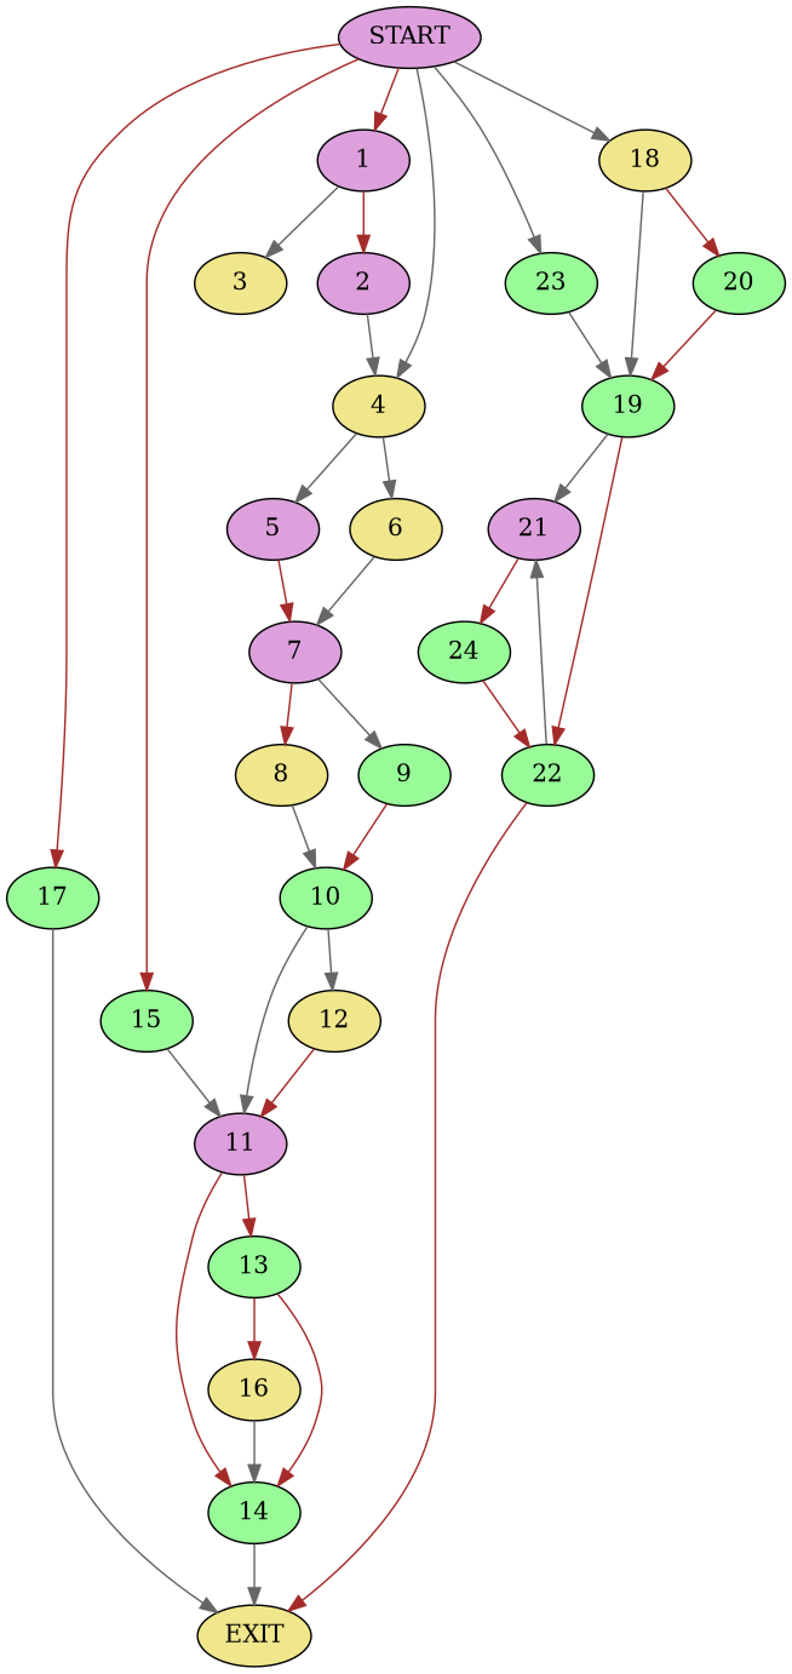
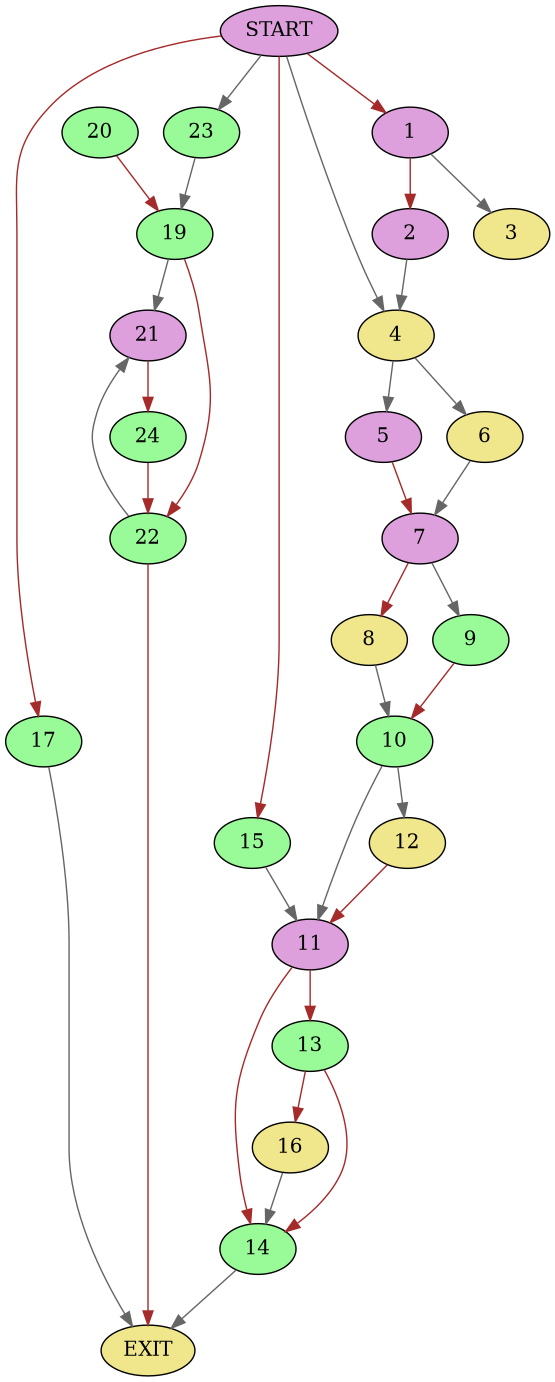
  digraph {
    node [fillcolor=palegreen style=filled]
    edge [color=gray40]
    n1 [fillcolor=plum label=START]
    1 [fillcolor=plum]
    15
    17
-   18 [fillcolor=khaki]
    23
    4 [fillcolor=khaki]
    2 [fillcolor=plum]
    3 [fillcolor=khaki]
    11 [fillcolor=plum]
    n11 [fillcolor=khaki label=EXIT]
    19
    20
    5 [fillcolor=plum]
    6 [fillcolor=khaki]
    7 [fillcolor=plum]
    8 [fillcolor=khaki]
    9
    10
    12 [fillcolor=khaki]
    13
    14
    16 [fillcolor=khaki]
    21 [fillcolor=plum]
    22
    24
    n1 -> 1 [color=brown]
    n1 -> 15 [color=brown]
    n1 -> 17 [color=brown]
-   n1 -> 18
    n1 -> 23
    n1 -> 4
    1 -> 2 [color=brown]
    1 -> 3
    15 -> 11
    17 -> n11
-   18 -> 19
-   18 -> 20 [color=brown]
    23 -> 19
    4 -> 5
    4 -> 6
    2 -> 4
    11 -> 13 [color=brown]
    11 -> 14 [color=brown]
    19 -> 21
    19 -> 22 [color=brown]
    20 -> 19 [color=brown]
    5 -> 7 [color=brown]
    6 -> 7
    7 -> 8 [color=brown]
    7 -> 9
    8 -> 10
    9 -> 10 [color=brown]
    10 -> 11
    10 -> 12
    12 -> 11 [color=brown]
    13 -> 14 [color=brown]
    13 -> 16 [color=brown]
    14 -> n11
    16 -> 14
    21 -> 24 [color=brown]
    22 -> n11 [color=brown]
    22 -> 21
    24 -> 22 [color=brown]
  }
